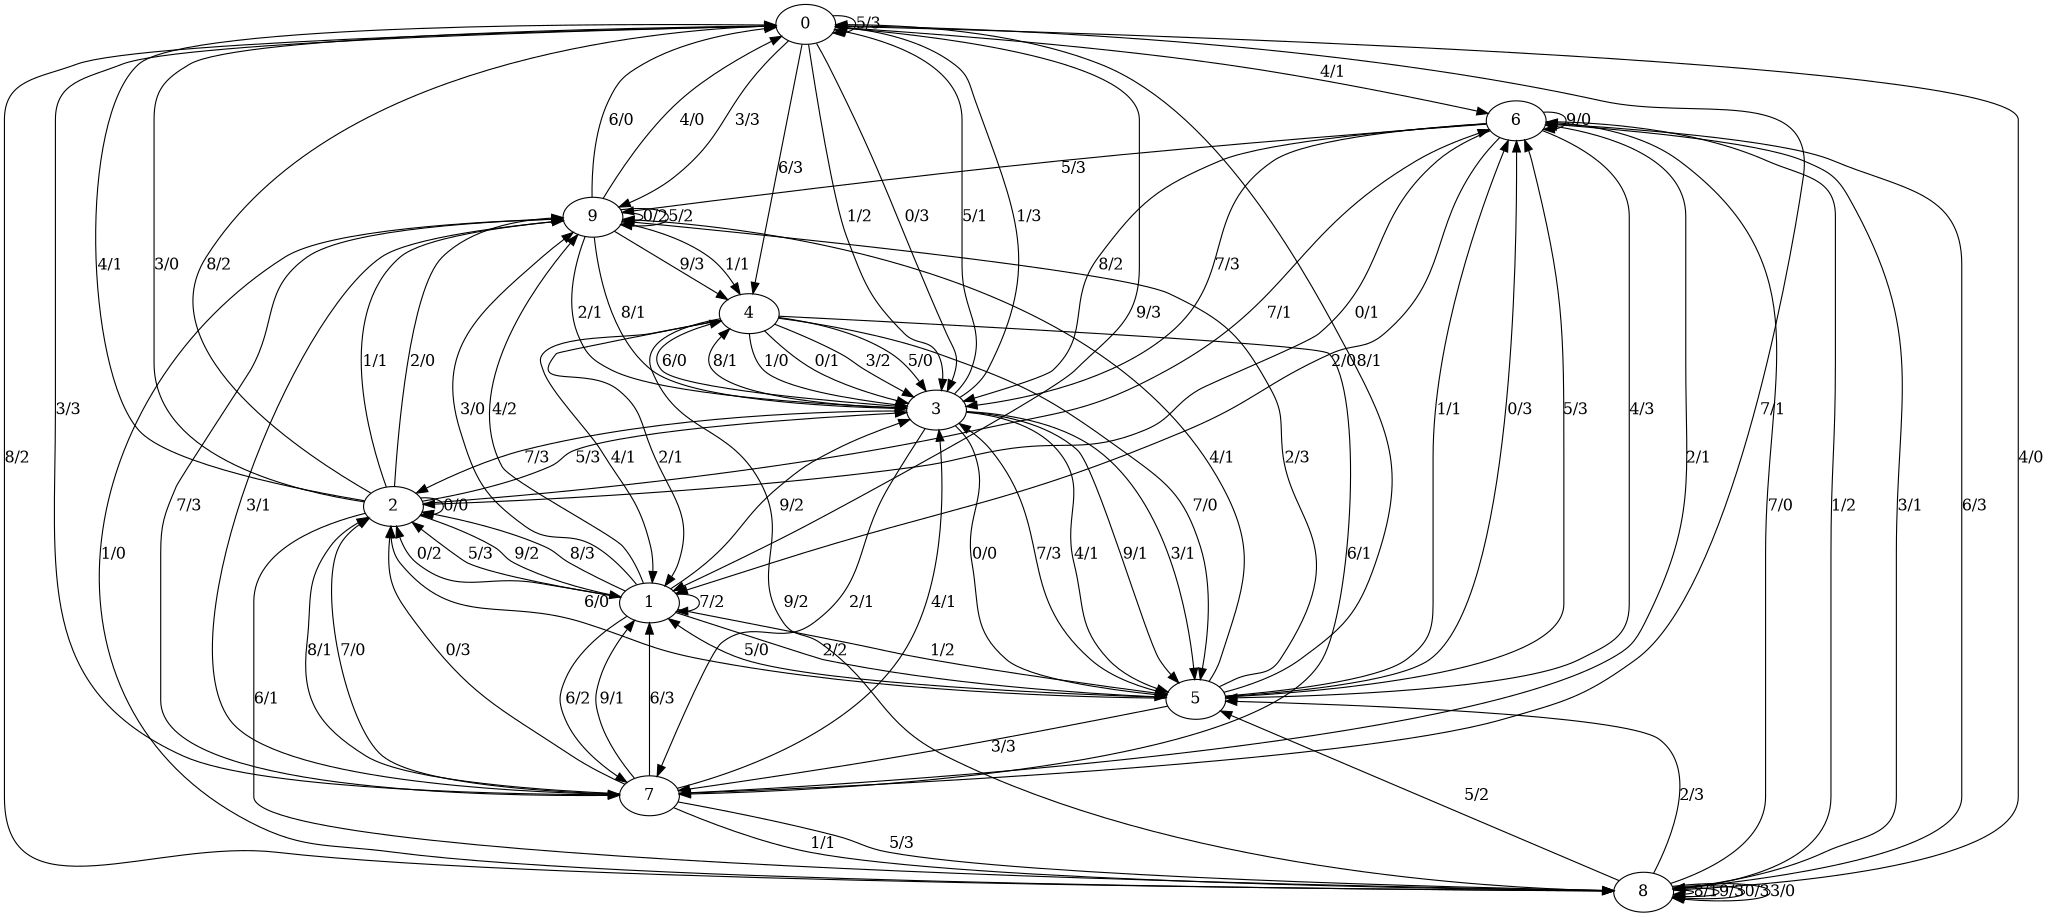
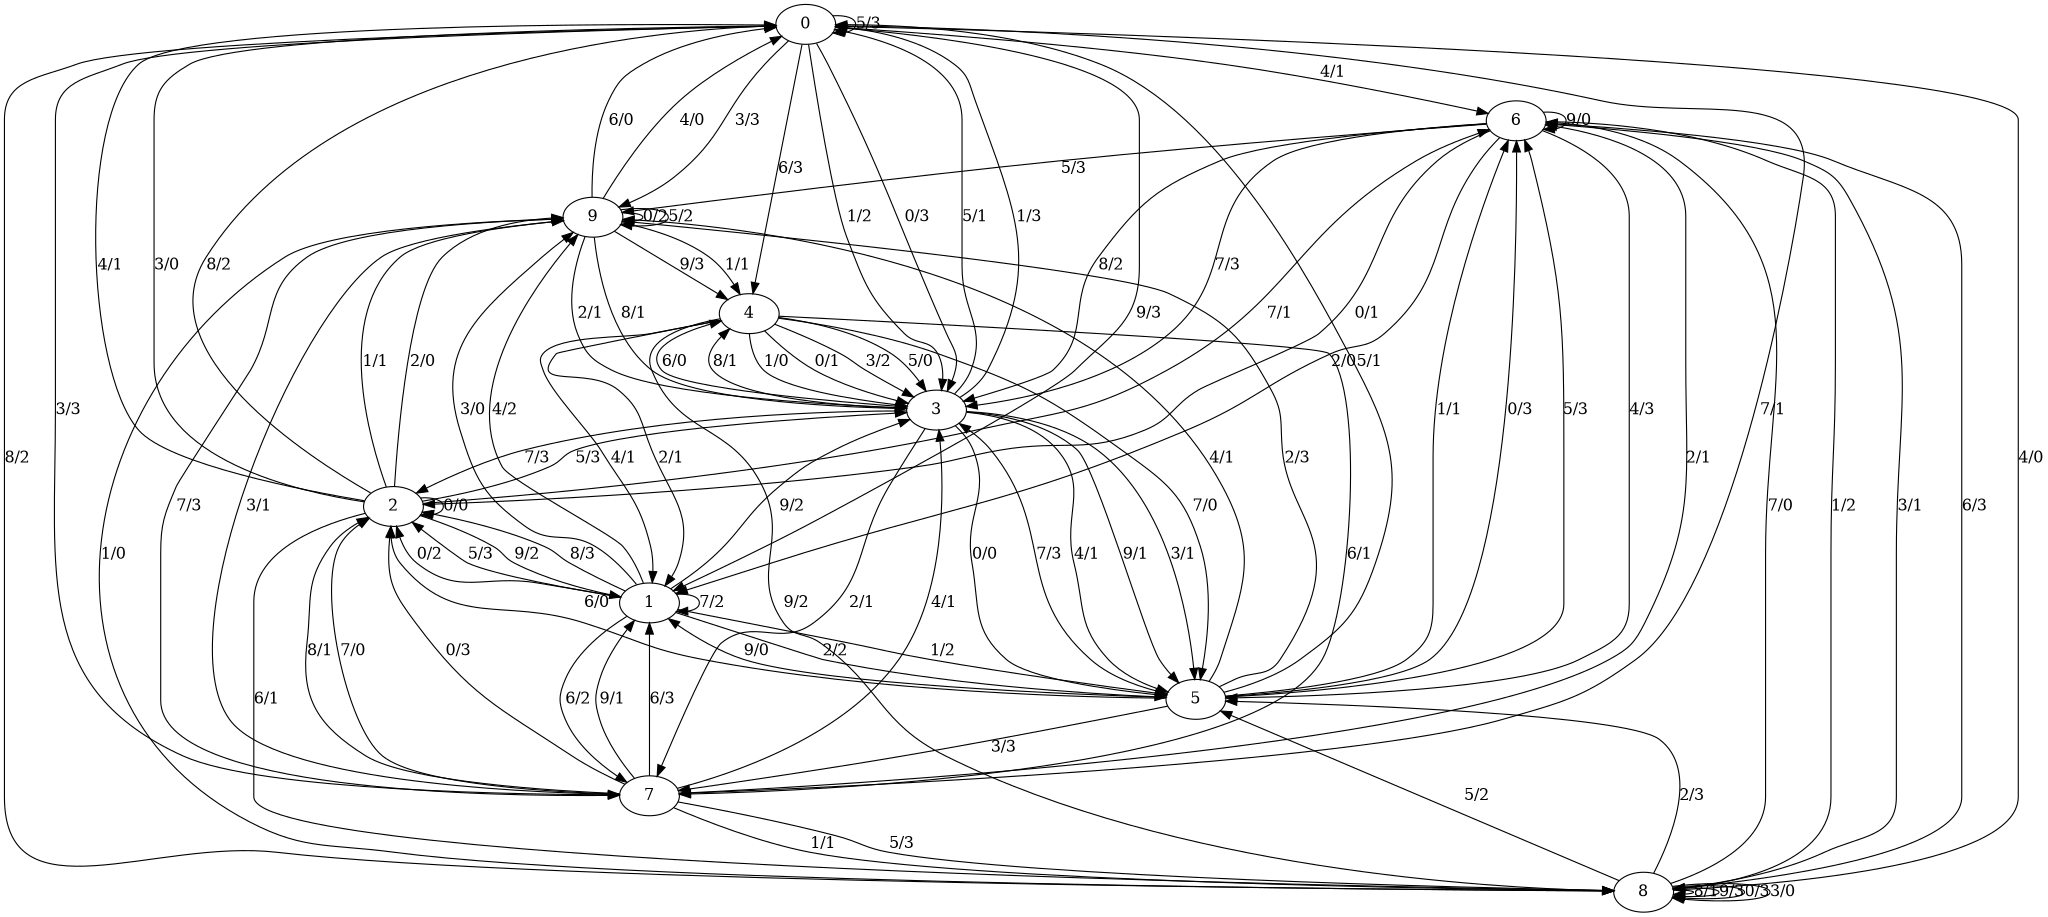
  digraph {
    0
    6
    9
    3
    7
    4
    8
    1
    5
    2
    0 -> 0 [label="5/3"]
    0 -> 6 [label="4/1"]
    0 -> 9 [label="3/3"]
    0 -> 3 [label="1/2"]
    0 -> 3 [label="0/3"]
    0 -> 7 [label="7/1"]
    0 -> 4 [label="6/3"]
    0 -> 8 [label="8/2"]
    0 -> 1 [label="9/3"]
    6 -> 6 [label="9/0"]
    6 -> 9 [label="5/3"]
    6 -> 3 [label="8/2"]
    6 -> 3 [label="7/3"]
    6 -> 8 [label="1/2"]
    6 -> 8 [label="3/1"]
    6 -> 8 [label="6/3"]
    6 -> 1 [label="2/0"]
    6 -> 5 [label="4/3"]
    6 -> 2 [label="0/1"]
    9 -> 0 [label="6/0"]
    9 -> 0 [label="4/0"]
    9 -> 9 [label="0/2"]
    9 -> 9 [label="5/2"]
    9 -> 3 [label="2/1"]
    9 -> 3 [label="8/1"]
    9 -> 7 [label="7/3"]
    9 -> 7 [label="3/1"]
    9 -> 4 [label="9/3"]
    9 -> 4 [label="1/1"]
    3 -> 0 [label="5/1"]
    3 -> 0 [label="1/3"]
    3 -> 7 [label="2/1"]
    3 -> 4 [label="6/0"]
    3 -> 4 [label="8/1"]
    3 -> 5 [label="4/1"]
    3 -> 5 [label="9/1"]
    3 -> 5 [label="3/1"]
    3 -> 5 [label="0/0"]
    3 -> 2 [label="7/3"]
    7 -> 0 [label="3/3"]
    7 -> 6 [label="2/1"]
    7 -> 3 [label="4/1"]
    7 -> 8 [label="1/1"]
    7 -> 8 [label="5/3"]
    7 -> 1 [label="9/1"]
    7 -> 1 [label="6/3"]
    7 -> 2 [label="7/0"]
    7 -> 2 [label="0/3"]
    7 -> 2 [label="8/1"]
    4 -> 3 [label="1/0"]
    4 -> 3 [label="0/1"]
    4 -> 3 [label="3/2"]
    4 -> 3 [label="5/0"]
    4 -> 7 [label="6/1"]
    4 -> 8 [label="9/2"]
    4 -> 1 [label="2/1"]
    4 -> 1 [label="4/1"]
    4 -> 5 [label="7/0"]
    8 -> 0 [label="4/0"]
    8 -> 6 [label="7/0"]
    8 -> 9 [label="1/0"]
    8 -> 8 [label="8/1"]
    8 -> 8 [label="9/3"]
    8 -> 8 [label="0/3"]
    8 -> 8 [label="3/0"]
    8 -> 5 [label="2/3"]
    8 -> 5 [label="5/2"]
    1 -> 9 [label="4/2"]
    1 -> 9 [label="3/0"]
    1 -> 3 [label="9/2"]
    1 -> 7 [label="6/2"]
    1 -> 1 [label="7/2"]
    1 -> 5 [label="2/2"]
    1 -> 5 [label="1/2"]
    1 -> 2 [label="8/3"]
    1 -> 2 [label="0/2"]
    1 -> 2 [label="5/3"]
-   5 -> 0 [label="8/1"]
+   5 -> 0 [label="5/1"]
    5 -> 6 [label="1/1"]
    5 -> 6 [label="0/3"]
    5 -> 6 [label="5/3"]
    5 -> 9 [label="2/3"]
    5 -> 9 [label="4/1"]
    5 -> 3 [label="7/3"]
    5 -> 7 [label="3/3"]
-   5 -> 1 [label="5/0"]
+   5 -> 1 [label="9/0"]
    5 -> 2 [label="6/0"]
    2 -> 0 [label="4/1"]
    2 -> 0 [label="3/0"]
    2 -> 0 [label="8/2"]
    2 -> 6 [label="7/1"]
    2 -> 9 [label="1/1"]
    2 -> 9 [label="2/0"]
    2 -> 3 [label="5/3"]
    2 -> 8 [label="6/1"]
    2 -> 1 [label="9/2"]
    2 -> 2 [label="0/0"]
  }
